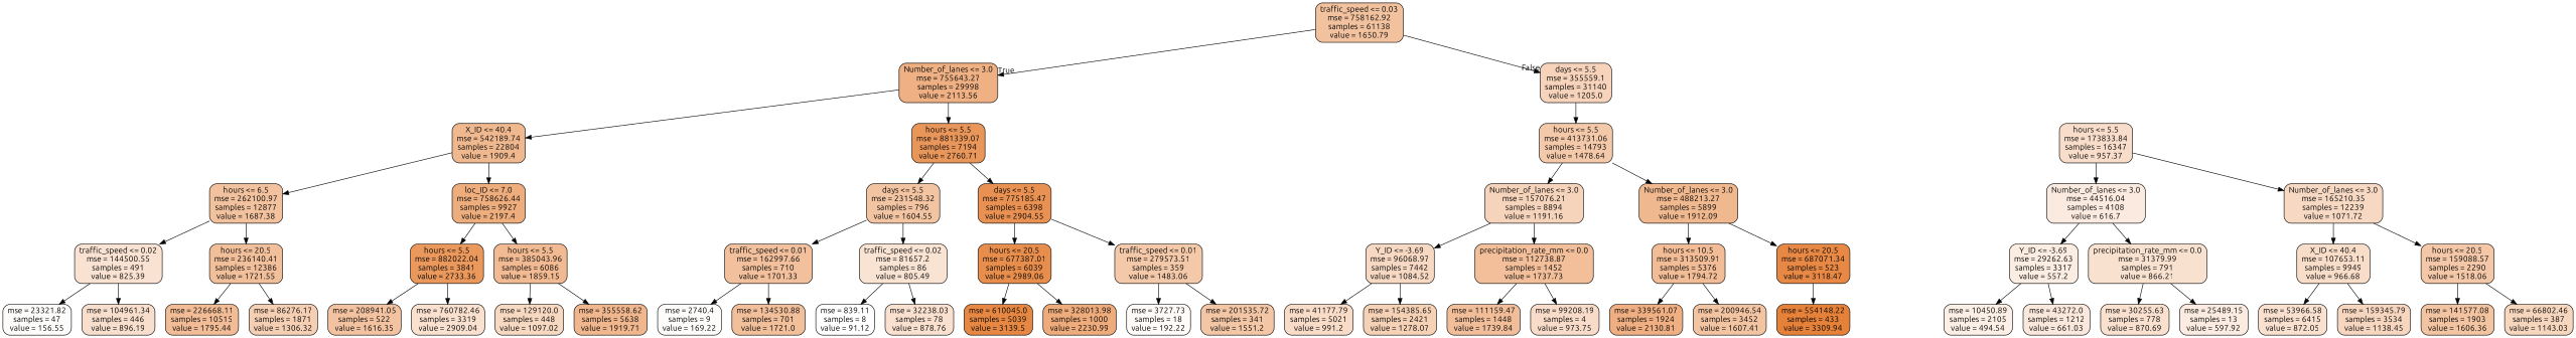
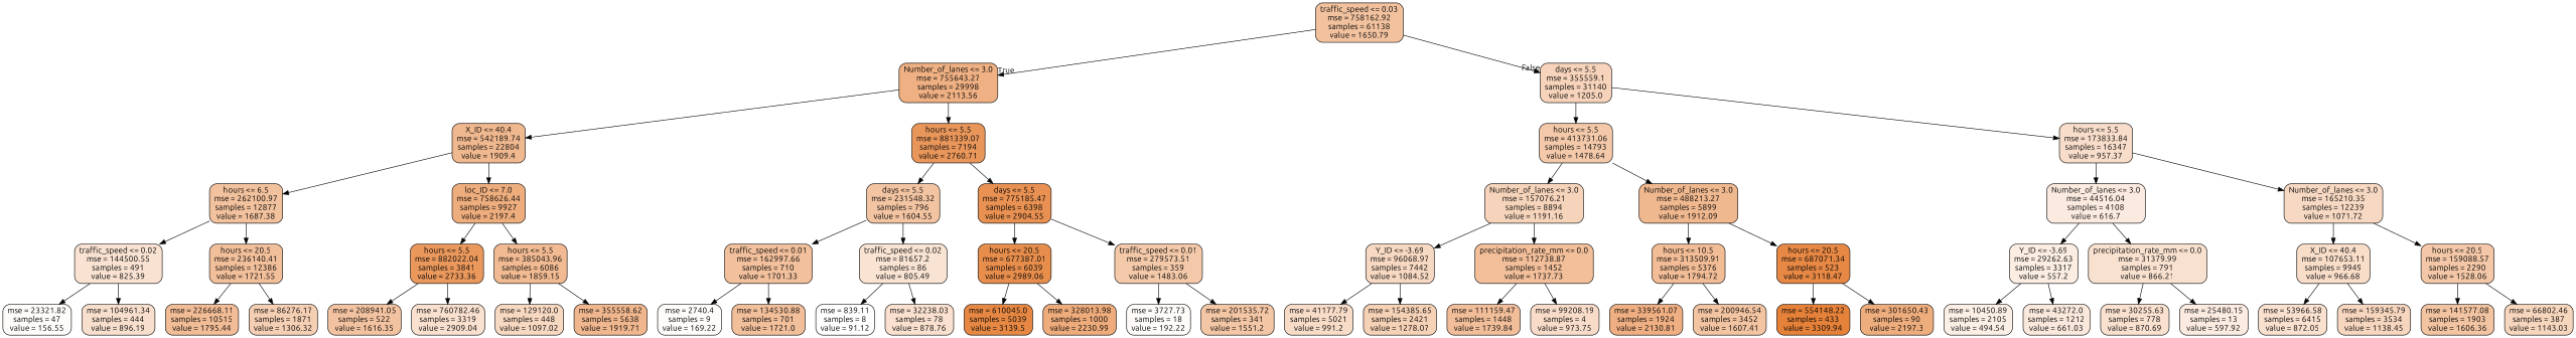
  digraph {
    fontname=Ubuntu
    node [color=black fillcolor="#f9e0cf" fontname=Ubuntu shape=box style="filled, rounded"]
    edge [fontname=Ubuntu]
    n1 [fillcolor="#f2c29f" label="traffic_speed <= 0.03\nmse = 758162.92\nsamples = 61138\nvalue = 1650.79"]
    n2 [fillcolor="#efb083" label="Number_of_lanes <= 3.0\nmse = 755643.27\nsamples = 29998\nvalue = 2113.56"]
    n3 [fillcolor="#f6d3ba" label="days <= 5.5\nmse = 355559.1\nsamples = 31140\nvalue = 1205.0"]
    n4 [fillcolor="#f0b88f" label="X_ID <= 40.4\nmse = 542189.74\nsamples = 22804\nvalue = 1909.4"]
    n5 [fillcolor="#e9965b" label="hours <= 5.5\nmse = 881339.07\nsamples = 7194\nvalue = 2760.71"]
    n6 [fillcolor="#f4c9aa" label="hours <= 5.5\nmse = 413731.06\nsamples = 14793\nvalue = 1478.64"]
    n7 [fillcolor="#f8ddca" label="hours <= 5.5\nmse = 173833.84\nsamples = 16347\nvalue = 957.37"]
    n8 [fillcolor="#f2c19d" label="hours <= 6.5\nmse = 262100.97\nsamples = 12877\nvalue = 1687.38"]
    n9 [fillcolor="#eead7d" label="loc_ID <= 7.0\nmse = 758626.44\nsamples = 9927\nvalue = 2197.4"]
    n10 [fillcolor="#f3c4a2" label="days <= 5.5\nmse = 231548.32\nsamples = 796\nvalue = 1604.55"]
    n11 [fillcolor="#e89152" label="days <= 5.5\nmse = 775185.47\nsamples = 6398\nvalue = 2904.55"]
    n12 [fillcolor="#f9e2d2" label="traffic_speed <= 0.02\nmse = 144500.55\nsamples = 491\nvalue = 825.39"]
    n13 [fillcolor="#f2bf9b" label="hours <= 20.5\nmse = 236140.41\nsamples = 12386\nvalue = 1721.55"]
    n14 [fillcolor="#ea985c" label="hours <= 5.5\nmse = 882022.04\nsamples = 3841\nvalue = 2733.36"]
    n15 [fillcolor="#f1ba92" label="hours <= 5.5\nmse = 385043.96\nsamples = 6086\nvalue = 1859.15"]
    n16 [fillcolor="#fefcfb" label="mse = 23321.82\nsamples = 47\nvalue = 156.55"]
-   n17 [fillcolor="#f8dfcd" label="mse = 104961.34\nsamples = 446\nvalue = 896.19"]
+   n17 [fillcolor="#f8dfcd" label="mse = 104961.34\nsamples = 444\nvalue = 896.19"]
    n18 [fillcolor="#f1bc96" label="mse = 226668.11\nsamples = 10515\nvalue = 1795.44"]
    n19 [fillcolor="#f5cfb4" label="mse = 86276.17\nsamples = 1871\nvalue = 1306.32"]
    n20 [fillcolor="#f3c3a1" label="mse = 208941.05\nsamples = 522\nvalue = 1616.35"]
    n21 [label="mse = 760782.46\nsamples = 3319\nvalue = 2909.04"]
    n22 [fillcolor="#f7d8c1" label="mse = 129120.0\nsamples = 448\nvalue = 1097.02"]
    n23 [fillcolor="#f0b78f" label="mse = 355558.62\nsamples = 5638\nvalue = 1919.71"]
    n24 [fillcolor="#f2c09c" label="traffic_speed <= 0.01\nmse = 162997.66\nsamples = 710\nvalue = 1701.33"]
    n25 [fillcolor="#f9e3d3" label="traffic_speed <= 0.02\nmse = 81657.2\nsamples = 86\nvalue = 805.49"]
    n26 [fillcolor="#e88e4d" label="hours <= 20.5\nmse = 677387.01\nsamples = 6039\nvalue = 2989.06"]
    n27 [fillcolor="#f4c9a9" label="traffic_speed <= 0.01\nmse = 279573.51\nsamples = 359\nvalue = 1483.06"]
    n28 [fillcolor="#fefcfa" label="mse = 2740.4\nsamples = 9\nvalue = 169.22"]
    n29 [fillcolor="#f2bf9b" label="mse = 134530.88\nsamples = 701\nvalue = 1721.0"]
    n30 [fillcolor="#ffffff" label="mse = 839.11\nsamples = 8\nvalue = 91.12"]
    n31 [label="mse = 32238.03\nsamples = 78\nvalue = 878.76"]
    n32 [fillcolor="#e68843" label="mse = 610045.0\nsamples = 5039\nvalue = 3139.5"]
    n33 [fillcolor="#eeab7b" label="mse = 328013.98\nsamples = 1000\nvalue = 2230.99"]
    n34 [fillcolor="#fefbf9" label="mse = 3727.73\nsamples = 18\nvalue = 192.22"]
    n35 [fillcolor="#f3c6a5" label="mse = 201535.72\nsamples = 341\nvalue = 1551.2"]
    n36 [fillcolor="#f6d4bb" label="Number_of_lanes <= 3.0\nmse = 157076.21\nsamples = 8894\nvalue = 1191.16"]
    n37 [fillcolor="#f0b88f" label="Number_of_lanes <= 3.0\nmse = 488213.27\nsamples = 5899\nvalue = 1912.09"]
    n38 [fillcolor="#fbeadf" label="Number_of_lanes <= 3.0\nmse = 44516.04\nsamples = 4108\nvalue = 616.7"]
    n39 [fillcolor="#f7d9c3" label="Number_of_lanes <= 3.0\nmse = 165210.35\nsamples = 12239\nvalue = 1071.72"]
    n40 [fillcolor="#f7d8c2" label="Y_ID <= -3.69\nmse = 96068.97\nsamples = 7442\nvalue = 1084.52"]
    n41 [fillcolor="#f2bf9a" label="precipitation_rate_mm <= 0.0\nmse = 112738.87\nsamples = 1452\nvalue = 1737.73"]
    n42 [fillcolor="#f1bc96" label="hours <= 10.5\nmse = 313509.91\nsamples = 5376\nvalue = 1794.72"]
    n43 [fillcolor="#e78845" label="hours <= 20.5\nmse = 687071.34\nsamples = 523\nvalue = 3118.47"]
    n44 [fillcolor="#f8dcc8" label="mse = 41177.79\nsamples = 5021\nvalue = 991.2"]
    n45 [fillcolor="#f5d1b6" label="mse = 154385.65\nsamples = 2421\nvalue = 1278.07"]
    n46 [fillcolor="#f2be9a" label="mse = 111159.47\nsamples = 1448\nvalue = 1739.84"]
    n47 [fillcolor="#f8dcc9" label="mse = 99208.19\nsamples = 4\nvalue = 973.75"]
    n48 [fillcolor="#efaf82" label="mse = 339561.07\nsamples = 1924\nvalue = 2130.81"]
    n49 [fillcolor="#f3c4a2" label="mse = 200946.54\nsamples = 3452\nvalue = 1607.41"]
    n50 [fillcolor="#e58139" label="mse = 554148.22\nsamples = 433\nvalue = 3309.94"]
+   n51 [fillcolor="#eead7d" label="mse = 301650.43\nsamples = 90\nvalue = 2197.3"]
    n52 [fillcolor="#fbede2" label="Y_ID <= -3.69\nmse = 29262.63\nsamples = 3317\nvalue = 557.2"]
    n53 [fillcolor="#f9e1cf" label="precipitation_rate_mm <= 0.0\nmse = 31379.99\nsamples = 791\nvalue = 866.21"]
    n54 [fillcolor="#f8ddc9" label="X_ID <= 40.4\nmse = 107653.11\nsamples = 9949\nvalue = 966.68"]
-   n55 [fillcolor="#f3c7a7" label="hours <= 20.5\nmse = 159088.57\nsamples = 2290\nvalue = 1518.06"]
+   n55 [fillcolor="#f3c7a7" label="hours <= 20.5\nmse = 159088.57\nsamples = 2290\nvalue = 1528.06"]
    n56 [fillcolor="#fcefe6" label="mse = 10450.89\nsamples = 2105\nvalue = 494.54"]
    n57 [fillcolor="#fae8dc" label="mse = 43272.0\nsamples = 1212\nvalue = 661.03"]
    n58 [label="mse = 30255.63\nsamples = 778\nvalue = 870.69"]
-   n59 [fillcolor="#fbebe0" label="mse = 25489.15\nsamples = 13\nvalue = 597.92"]
+   n59 [fillcolor="#fbebe0" label="mse = 25480.15\nsamples = 13\nvalue = 597.92"]
    n60 [label="mse = 53966.58\nsamples = 6415\nvalue = 872.05"]
    n61 [fillcolor="#f7d6bf" label="mse = 159345.79\nsamples = 3534\nvalue = 1138.45"]
    n62 [fillcolor="#f3c4a2" label="mse = 141577.08\nsamples = 1903\nvalue = 1606.36"]
    n63 [fillcolor="#f7d6be" label="mse = 66802.46\nsamples = 387\nvalue = 1143.03"]
    n1 -> n2 [headlabel=True labelangle=45 labeldistance=2.5]
    n1 -> n3 [headlabel=False labelangle=-45 labeldistance=2.5]
    n2 -> n4
    n2 -> n5
    n3 -> n6
+   n3 -> n7
    n4 -> n8
    n4 -> n9
    n5 -> n10
    n5 -> n11
    n6 -> n36
    n6 -> n37
    n7 -> n38
    n7 -> n39
    n8 -> n12
    n8 -> n13
    n9 -> n14
    n9 -> n15
    n10 -> n24
    n10 -> n25
    n11 -> n26
    n11 -> n27
    n12 -> n16
    n12 -> n17
    n13 -> n18
    n13 -> n19
    n14 -> n20
    n14 -> n21
    n15 -> n22
    n15 -> n23
    n24 -> n28
    n24 -> n29
    n25 -> n30
    n25 -> n31
    n26 -> n32
    n26 -> n33
    n27 -> n34
    n27 -> n35
    n36 -> n40
    n36 -> n41
    n37 -> n42
    n37 -> n43
    n38 -> n52
    n38 -> n53
    n39 -> n54
    n39 -> n55
    n40 -> n44
    n40 -> n45
    n41 -> n46
    n41 -> n47
    n42 -> n48
    n42 -> n49
    n43 -> n50
+   n43 -> n51
    n52 -> n56
    n52 -> n57
    n53 -> n58
    n53 -> n59
    n54 -> n60
    n54 -> n61
    n55 -> n62
    n55 -> n63
  }
